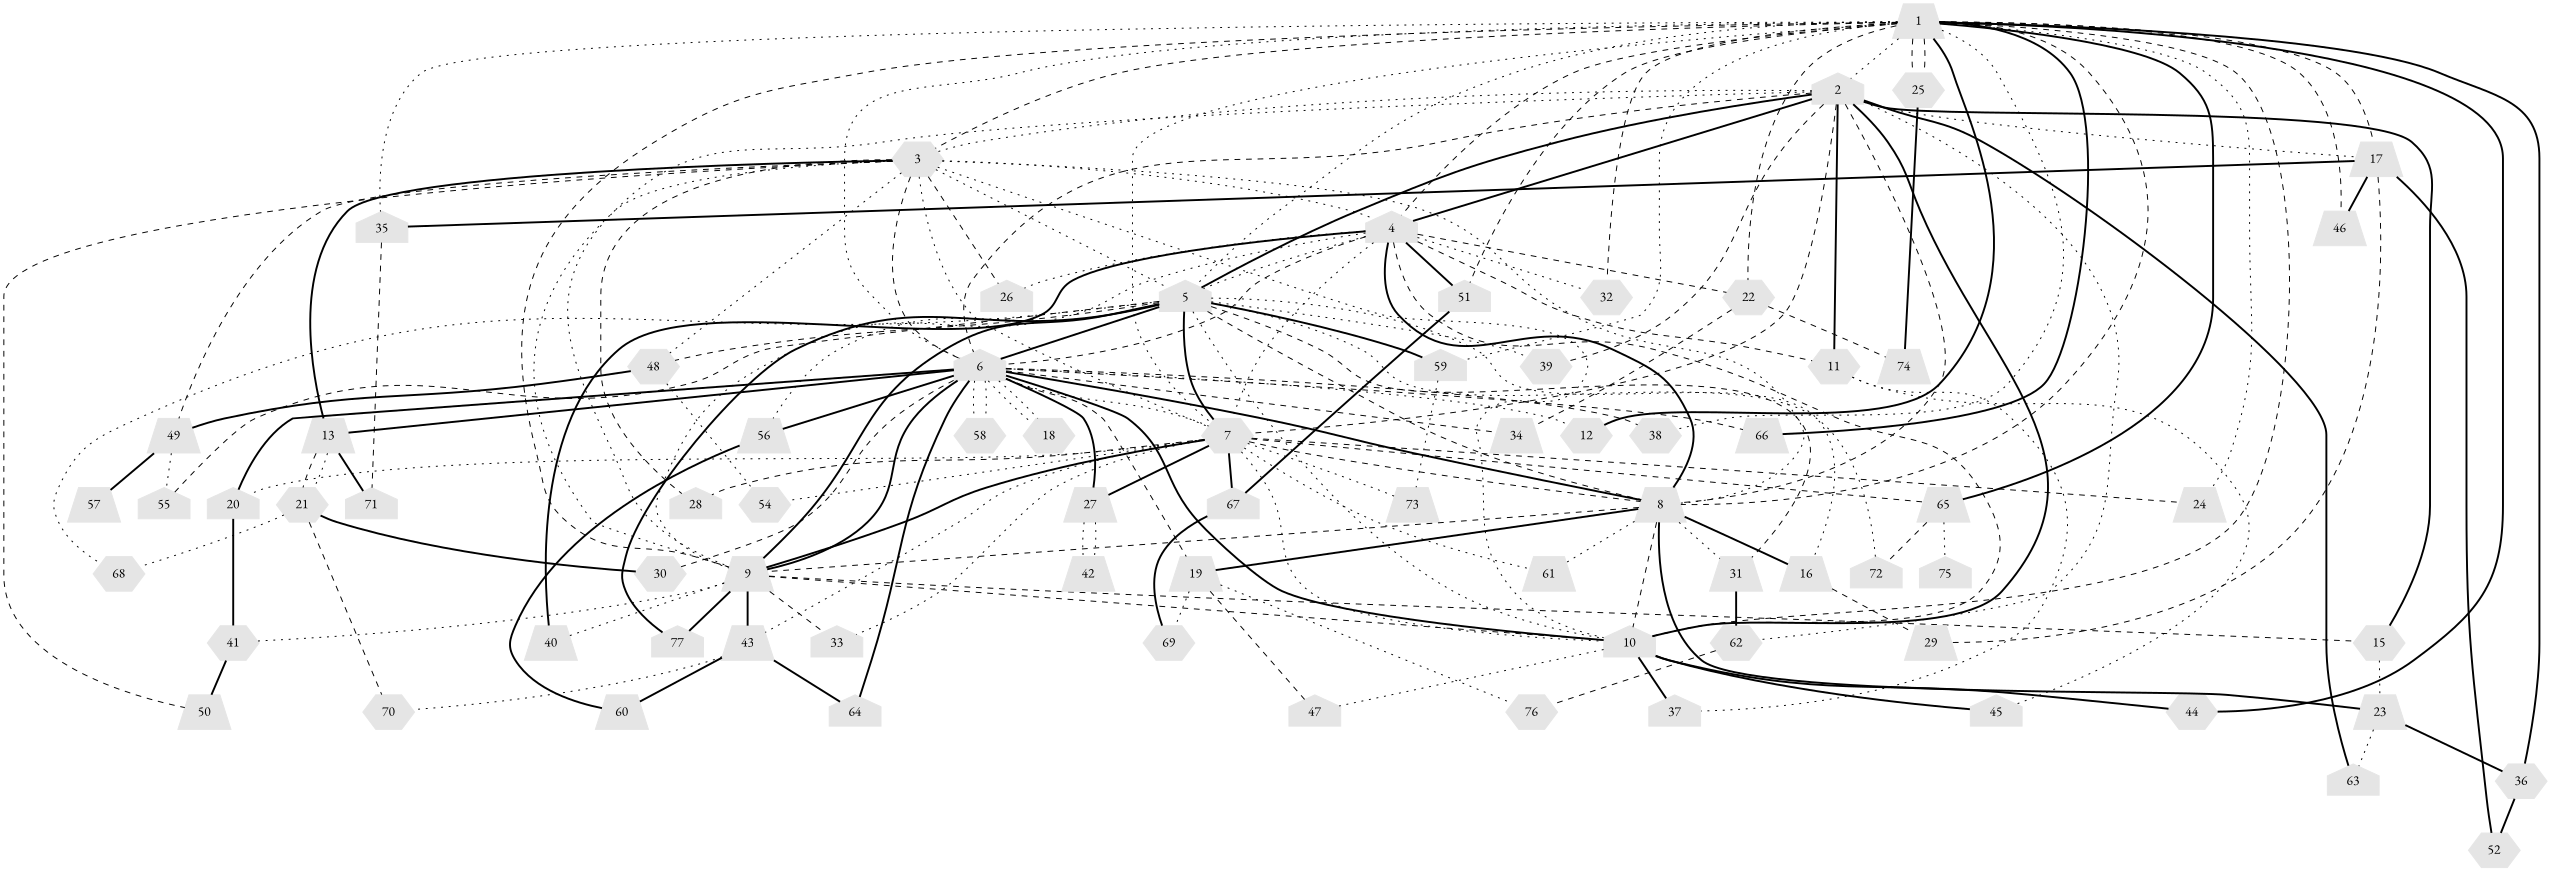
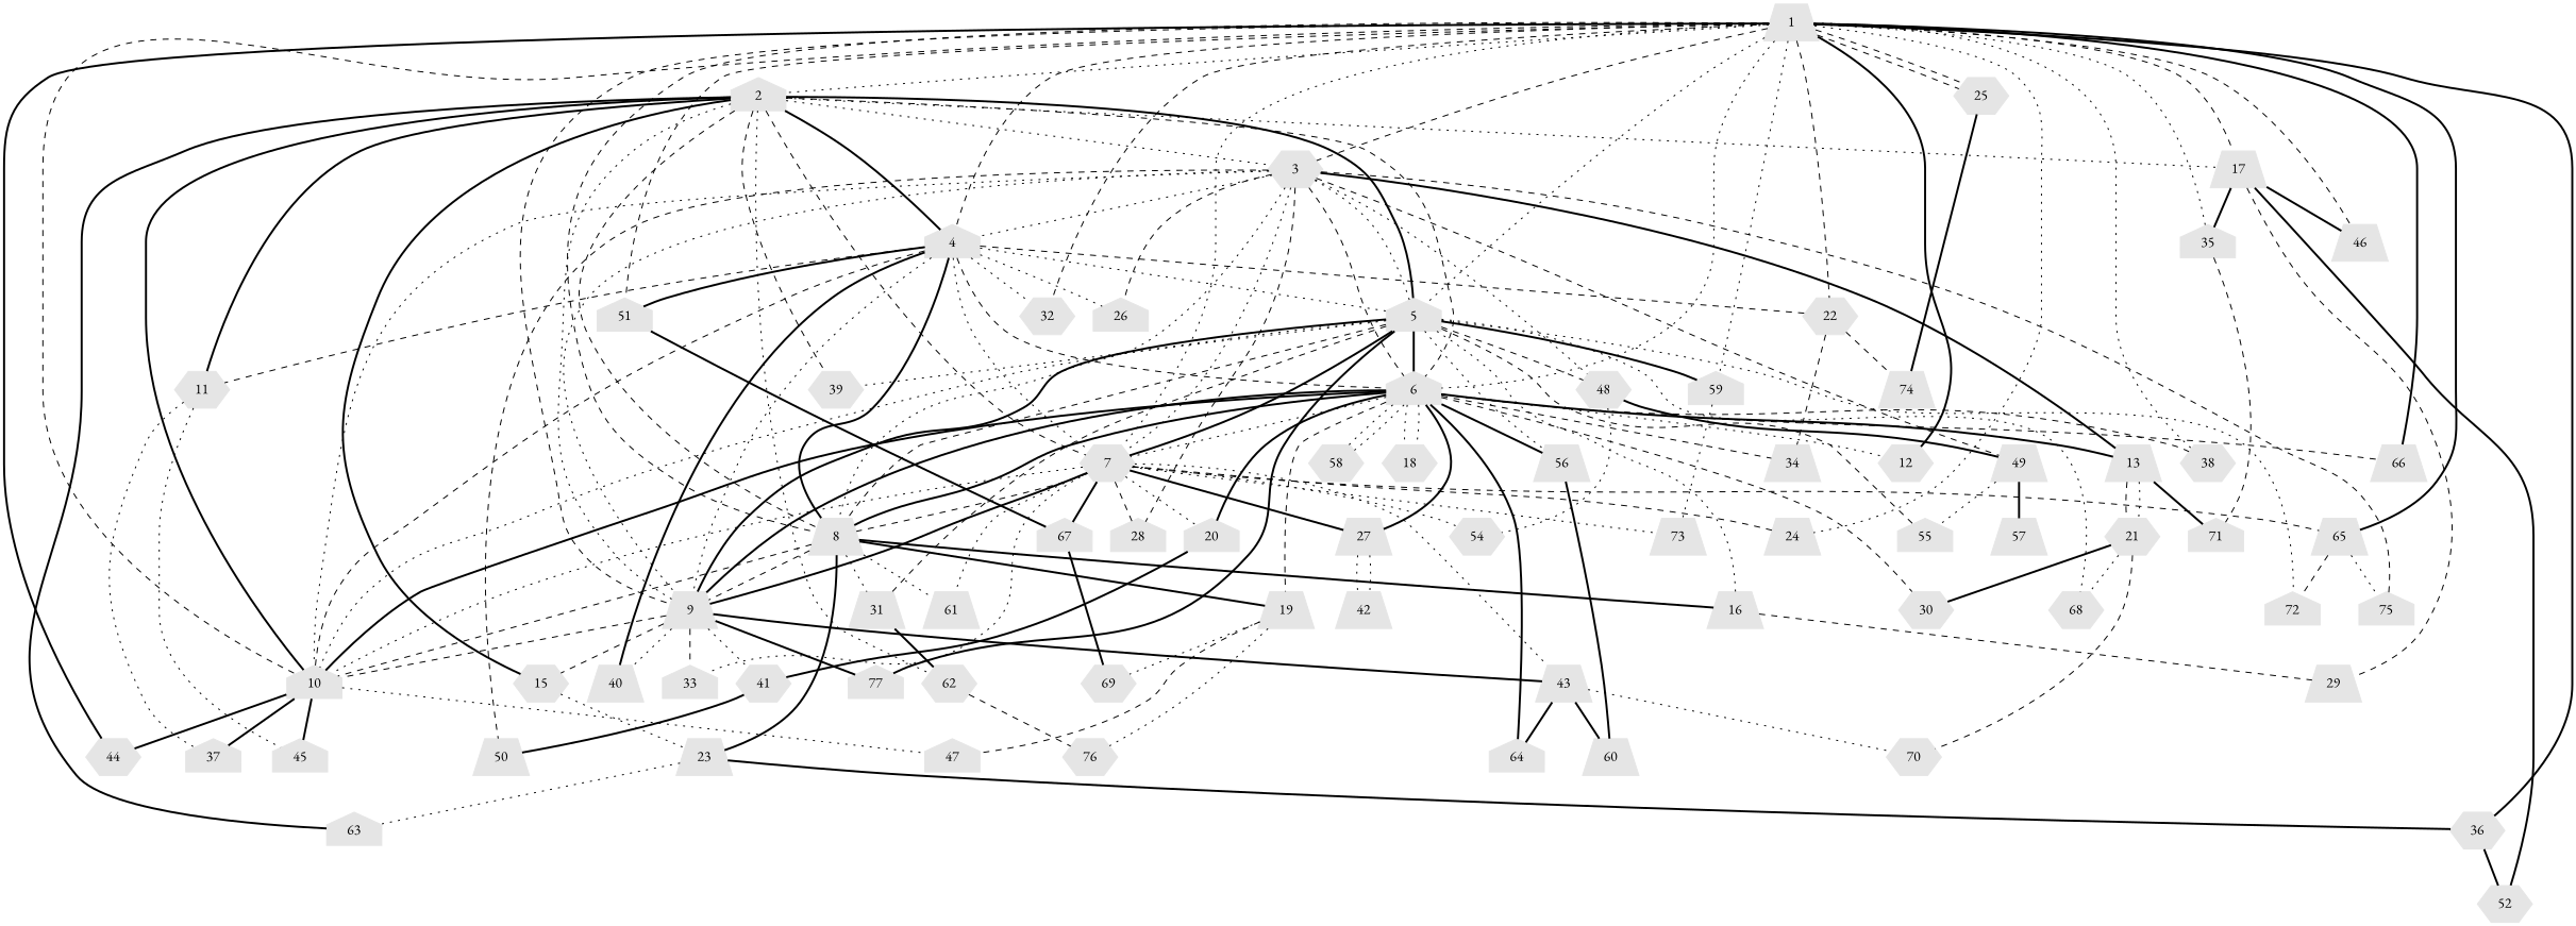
  graph {
    fontname="EB Garamond"
    node [color=gray90 fontname="EB Garamond" shape=trapezium style=filled]
    edge [fontname="EB Garamond" style=dotted]
    2 [shape=house]
    1
    3 [shape=hexagon]
    4 [shape=house]
    5 [shape=house]
    6 [shape=house]
    7 [shape=hexagon]
    8
    9
    10 [shape=house]
    12 [shape=hexagon]
    17
    22 [shape=hexagon]
    24
    25 [shape=hexagon]
    32 [shape=hexagon]
    35 [shape=house]
    36 [shape=hexagon]
    38 [shape=hexagon]
    44 [shape=hexagon]
    46
    51 [shape=house]
    59 [shape=house]
    65
    66
    11 [shape=hexagon]
    15 [shape=hexagon]
    39 [shape=hexagon]
    62 [shape=hexagon]
    63 [shape=house]
    13
    26 [shape=house]
    28 [shape=house]
    48 [shape=hexagon]
    49
    50
    75 [shape=house]
    40
    16
    31
    55 [shape=house]
    56
    68 [shape=hexagon]
    72 [shape=house]
    77 [shape=house]
    18 [shape=hexagon]
    19
    20 [shape=house]
    27
    30 [shape=hexagon]
    34
    58 [shape=hexagon]
    64 [shape=house]
    33 [shape=house]
    43
    54 [shape=hexagon]
    61
    67 [shape=house]
    73
    23
    41 [shape=hexagon]
    37 [shape=house]
    45 [shape=house]
    47 [shape=house]
    29
    52 [shape=hexagon]
    74
    71 [shape=house]
    76 [shape=hexagon]
    21 [shape=hexagon]
    57
    60
    69 [shape=hexagon]
    42
    70 [shape=hexagon]
    2 -- 3
    2 -- 4 [style=bold]
    2 -- 5 [style=bold]
    2 -- 6 [style=dashed]
    2 -- 7 [style=dashed]
    2 -- 8 [style=dashed]
    2 -- 9
    2 -- 10 [style=bold]
    2 -- 17
    2 -- 11 [style=bold]
    2 -- 15 [style=bold]
    2 -- 39 [style=dashed]
    2 -- 62
    2 -- 63 [style=bold]
    1 -- 2
    1 -- 3 [style=dashed]
    1 -- 4 [style=dashed]
    1 -- 5
    1 -- 6
    1 -- 7
    1 -- 8 [style=dashed]
    1 -- 9 [style=dashed]
    1 -- 10 [style=dashed]
    1 -- 12 [style=bold]
    1 -- 17 [style=dashed]
    1 -- 22 [style=dashed]
    1 -- 24
    1 -- 25 [style=dashed]
    1 -- 25 [style=dashed]
    1 -- 32 [style=dashed]
    1 -- 35
    1 -- 36 [style=bold]
    1 -- 38
    1 -- 44 [style=bold]
    1 -- 46 [style=dashed]
    1 -- 51 [style=dashed]
    1 -- 59
    1 -- 65 [style=bold]
    1 -- 66 [style=bold]
    3 -- 4
    3 -- 5
    3 -- 6 [style=dashed]
    3 -- 7
    3 -- 8
    3 -- 9
    3 -- 10
    3 -- 13 [style=bold]
    3 -- 26 [style=dashed]
    3 -- 28 [style=dashed]
    3 -- 48
    3 -- 49 [style=dashed]
    3 -- 50 [style=dashed]
+   3 -- 75 [style=dashed]
    4 -- 5
    4 -- 6 [style=dashed]
    4 -- 7
    4 -- 8 [style=bold]
    4 -- 9
    4 -- 10 [style=dashed]
    4 -- 22 [style=dashed]
    4 -- 32
    4 -- 51 [style=bold]
    4 -- 11 [style=dashed]
    4 -- 26
    4 -- 40 [style=bold]
    5 -- 6 [style=bold]
    5 -- 7 [style=bold]
    5 -- 8 [style=dashed]
    5 -- 9 [style=bold]
    5 -- 10
    5 -- 59 [style=bold]
    5 -- 39
    5 -- 48 [style=dashed]
    5 -- 16
    5 -- 31 [style=dashed]
    5 -- 55 [style=dashed]
    5 -- 56
    5 -- 68
    5 -- 72
    5 -- 77 [style=bold]
    6 -- 7
    6 -- 8 [style=bold]
    6 -- 9 [style=bold]
    6 -- 10 [style=bold]
    6 -- 12
    6 -- 38 [style=dashed]
    6 -- 66 [style=dashed]
    6 -- 13 [style=bold]
    6 -- 56 [style=bold]
    6 -- 18
    6 -- 18
    6 -- 19 [style=dashed]
    6 -- 20 [style=bold]
    6 -- 27 [style=bold]
    6 -- 30 [style=dashed]
    6 -- 34 [style=dashed]
    6 -- 58
    6 -- 58
    6 -- 64 [style=bold]
    7 -- 8 [style=dashed]
    7 -- 9 [style=bold]
    7 -- 10
    7 -- 24 [style=dashed]
    7 -- 65 [style=dashed]
    7 -- 28 [style=dashed]
    7 -- 20
    7 -- 27 [style=bold]
    7 -- 33
    7 -- 43
    7 -- 54
    7 -- 61
    7 -- 67 [style=bold]
    7 -- 73
    8 -- 9 [style=dashed]
    8 -- 10 [style=dashed]
    8 -- 16 [style=bold]
    8 -- 31
    8 -- 19 [style=bold]
    8 -- 61
    8 -- 23 [style=bold]
    9 -- 10 [style=dashed]
    9 -- 15 [style=dashed]
    9 -- 40
    9 -- 77 [style=bold]
    9 -- 33 [style=dashed]
    9 -- 43 [style=bold]
    9 -- 41
    10 -- 44 [style=bold]
    10 -- 37 [style=bold]
    10 -- 45 [style=bold]
    10 -- 47
    17 -- 35 [style=bold]
    17 -- 46 [style=bold]
    17 -- 29 [style=dashed]
    17 -- 52 [style=bold]
    22 -- 34 [style=dashed]
    22 -- 74 [style=dashed]
    25 -- 74 [style=bold]
    35 -- 71 [style=dashed]
    36 -- 52 [style=bold]
    51 -- 67 [style=bold]
    59 -- 73
    65 -- 75
    65 -- 72 [style=dashed]
    11 -- 37
    11 -- 45
    15 -- 23
    62 -- 76 [style=dashed]
    13 -- 71 [style=bold]
    13 -- 21 [style=dashed]
    13 -- 21
    48 -- 49 [style=bold]
    48 -- 54
    49 -- 55
    49 -- 57 [style=bold]
    16 -- 29 [style=dashed]
    31 -- 62 [style=bold]
    56 -- 60 [style=bold]
    19 -- 47 [style=dashed]
    19 -- 76
    19 -- 69
    20 -- 41 [style=bold]
    27 -- 42
    27 -- 42
    43 -- 64 [style=bold]
    43 -- 60 [style=bold]
    43 -- 70
    67 -- 69 [style=bold]
    23 -- 36 [style=bold]
    23 -- 63
    41 -- 50 [style=bold]
    21 -- 68
    21 -- 30 [style=bold]
    21 -- 70 [style=dashed]
  }
